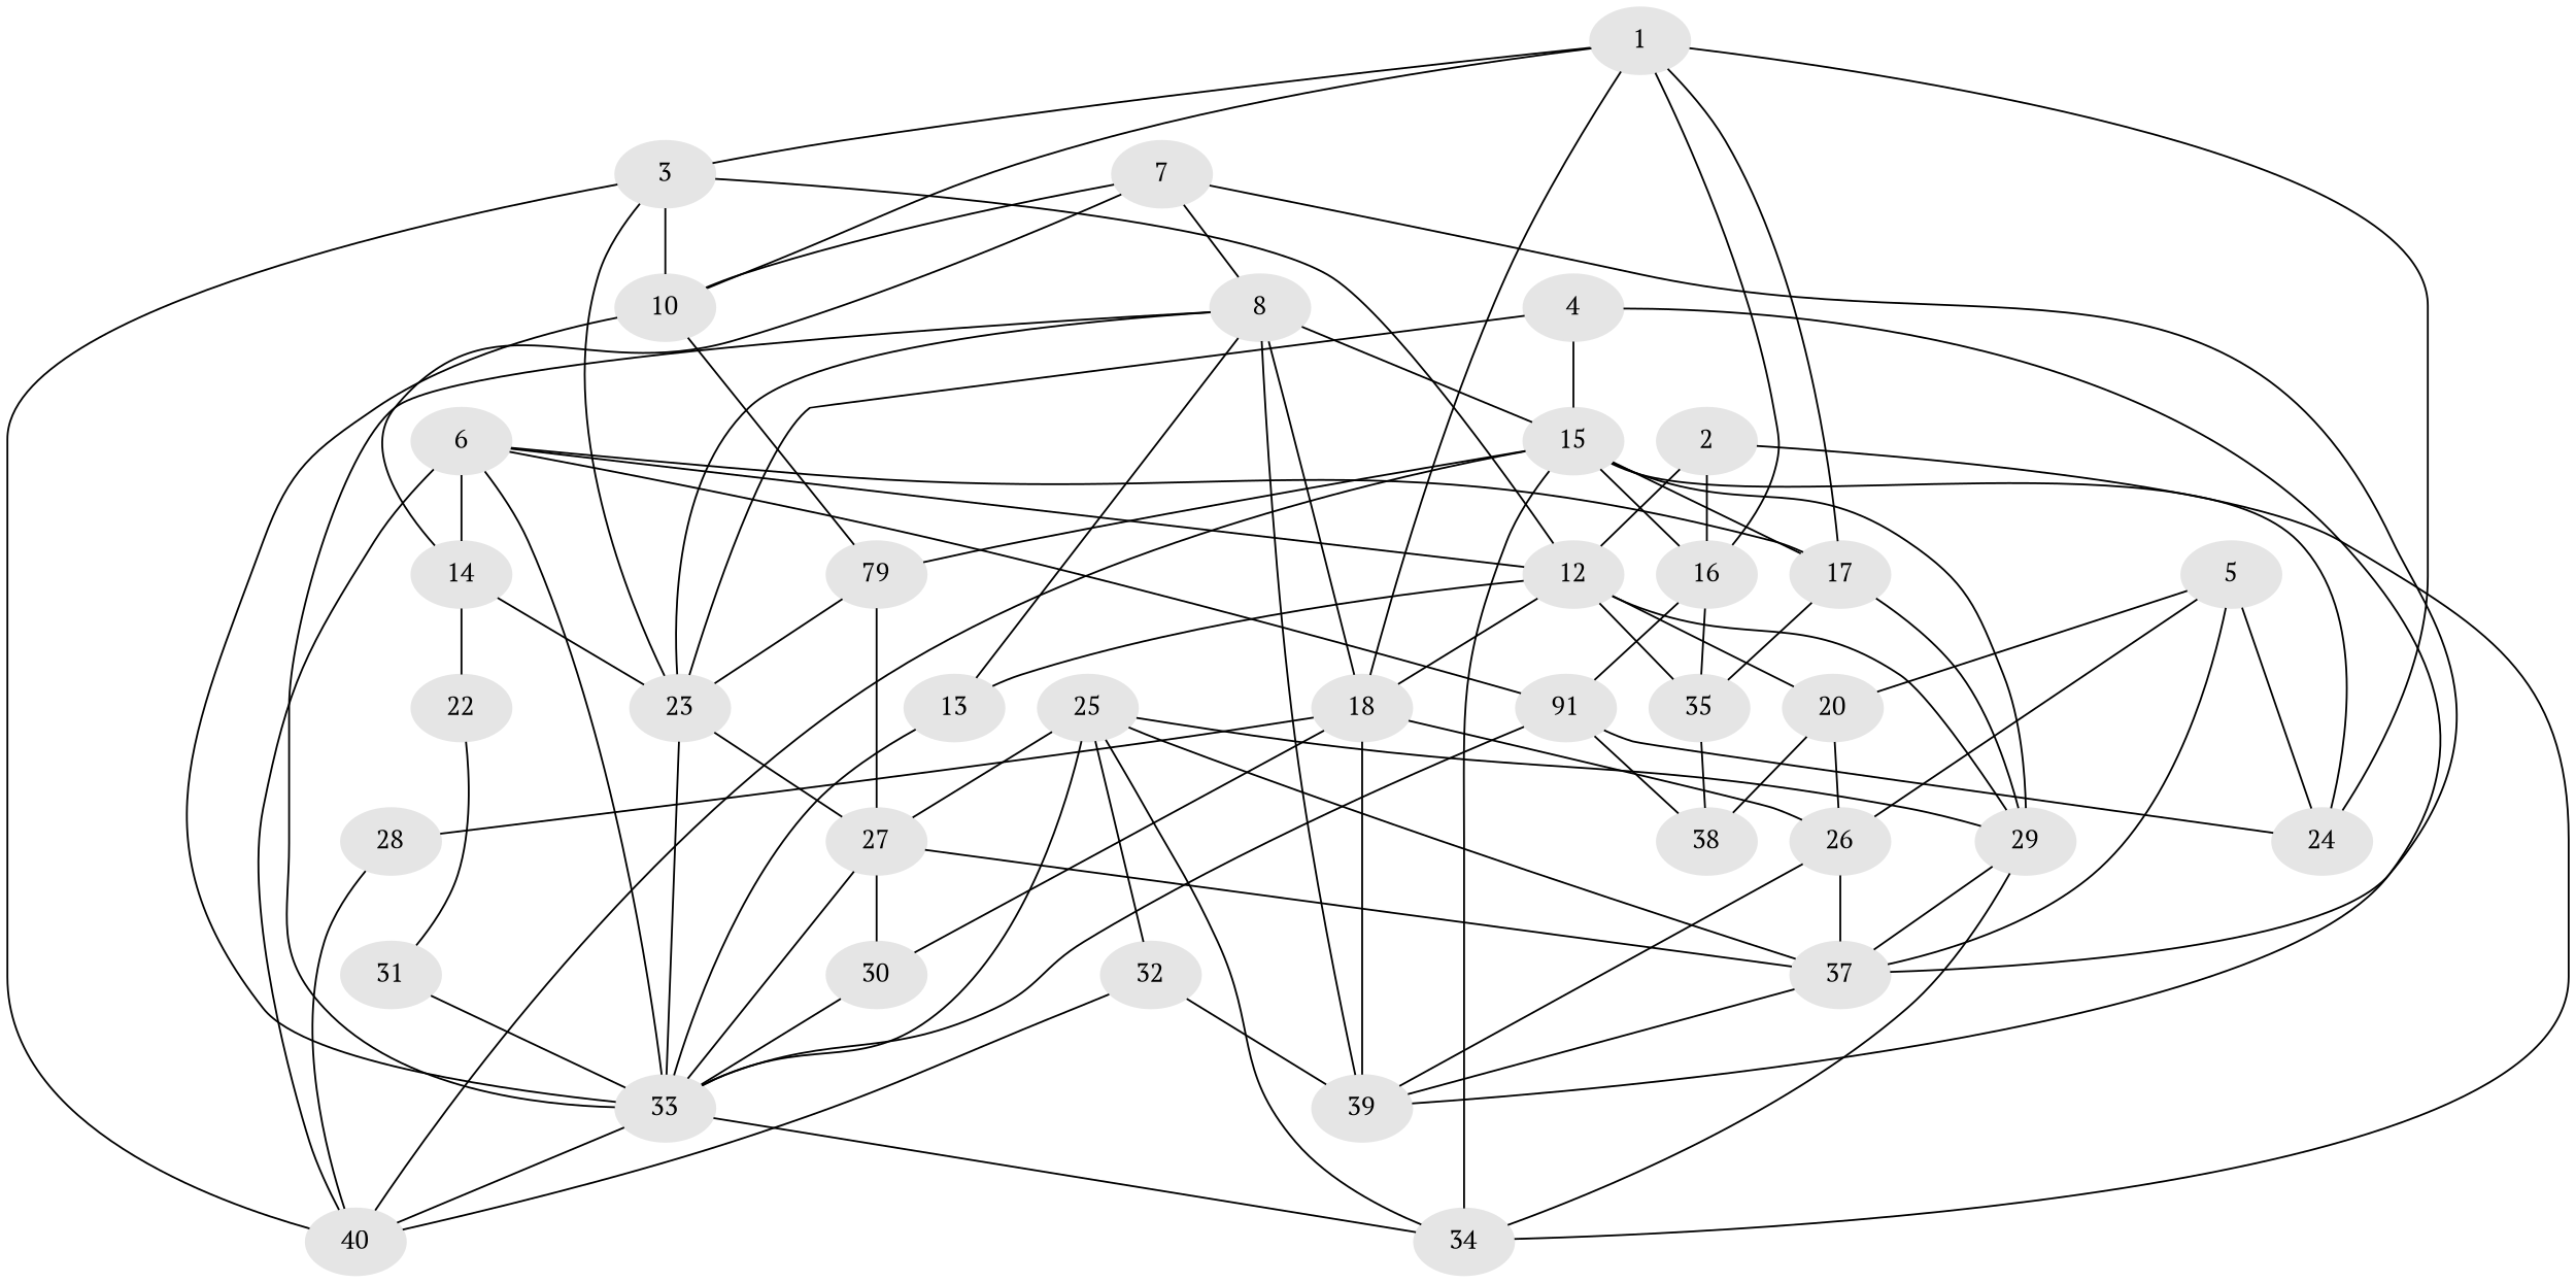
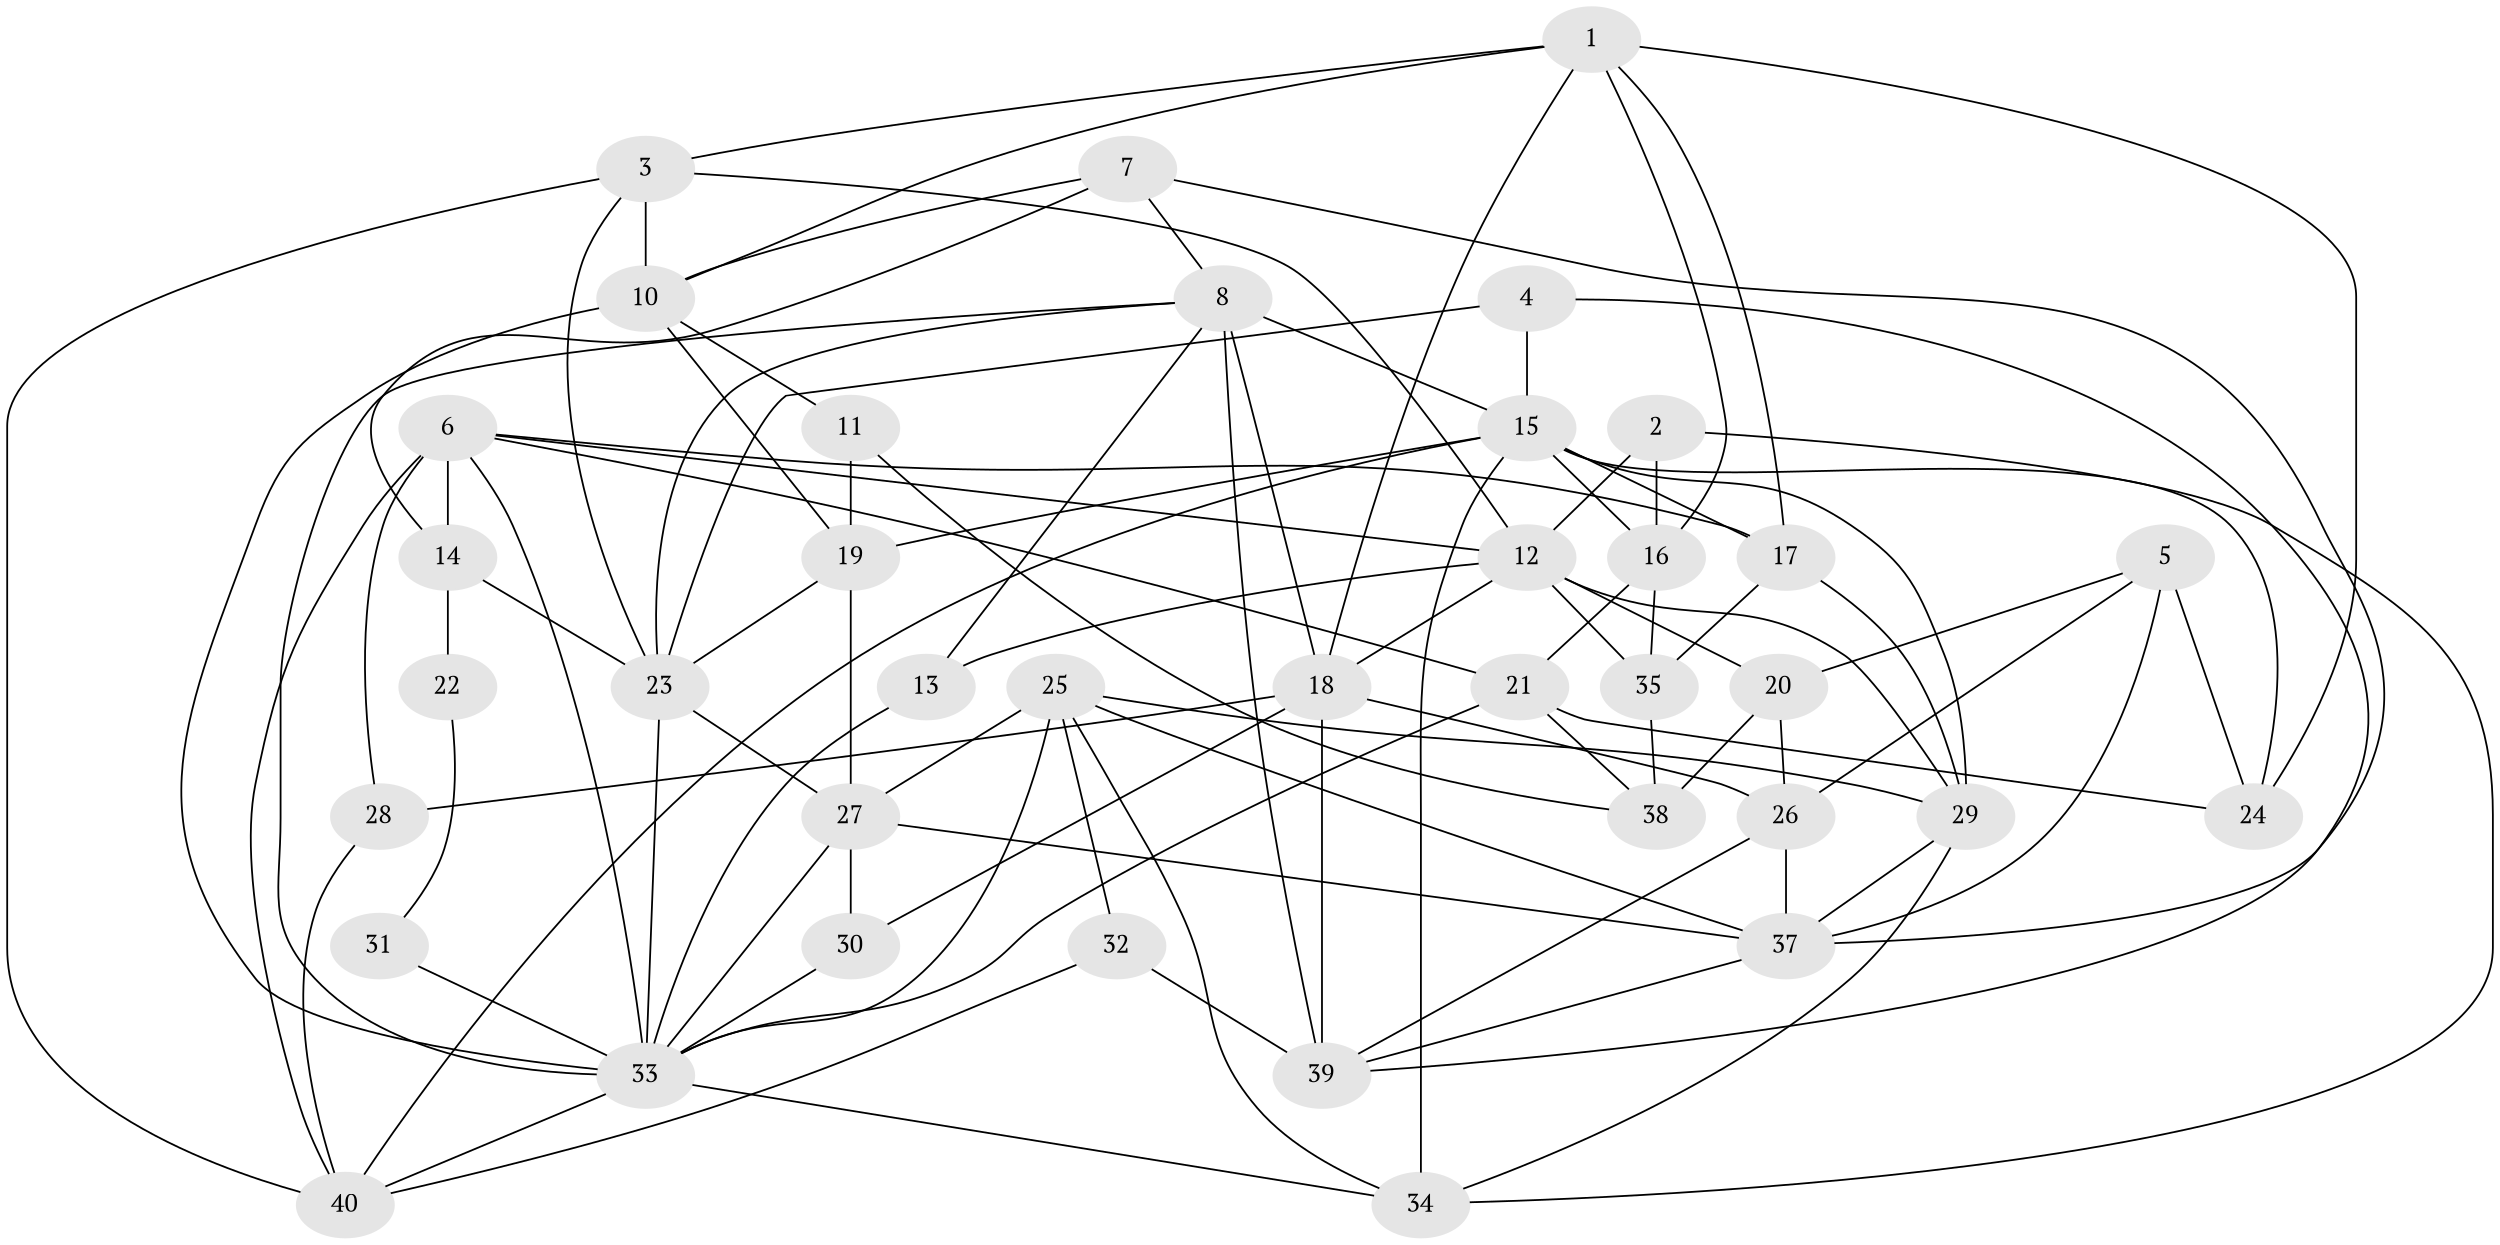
  graph {
    fontname="PT Serif"
    node [color=gray90 fontname="PT Serif" style=filled]
    edge [fontname="PT Serif" weight=1.0]
    1
    3
    10
    16
    17
    18
    24
    12
    23
    40
    33
-   19 [label=79]
-   21 [label=91]
+   11
+   19
+   21
    35
    29
    39
    26
    28
    30
    2
    34
    20
    13
    27
    4
    15
    5
    37
    38
    6
    14
    22
    7
    8
    25
    32
    31
    1 -- 3
    1 -- 10
    1 -- 16
    1 -- 17
    1 -- 18
    1 -- 24
    3 -- 10
    3 -- 12
    3 -- 23
    3 -- 40
    10 -- 33
+   10 -- 11
    10 -- 19
    16 -- 21
    16 -- 35
    17 -- 35 [weight=2.0]
    17 -- 29
    18 -- 39
    18 -- 26
    18 -- 28
    18 -- 30
    12 -- 18
    12 -- 35
    12 -- 29
    12 -- 20
    12 -- 13
    23 -- 33
    23 -- 27
    33 -- 40
    33 -- 34
+   11 -- 19 [weight=2.0]
+   11 -- 38
    19 -- 23
    19 -- 27 [weight=2.0]
    21 -- 24
    21 -- 33
    21 -- 38
    35 -- 38
    29 -- 34
    29 -- 37
    26 -- 39 [weight=2.0]
    26 -- 37
    28 -- 40
    30 -- 33
    2 -- 16
    2 -- 12
    2 -- 34
    20 -- 26
    20 -- 38 [weight=2.0]
    13 -- 33
    27 -- 33
    27 -- 30
    27 -- 37
    4 -- 23
    4 -- 39
    4 -- 15
    15 -- 16
    15 -- 17
    15 -- 24
    15 -- 40
    15 -- 19
    15 -- 29
    15 -- 34
    5 -- 24
    5 -- 26
    5 -- 20 [weight=2.0]
    5 -- 37
    37 -- 39
    6 -- 17
    6 -- 12
    6 -- 40
    6 -- 33
    6 -- 21
+   6 -- 28 [weight=2.0]
    6 -- 14
    14 -- 23
    14 -- 22 [weight=2.0]
    22 -- 31
    7 -- 10
    7 -- 37
    7 -- 14
    7 -- 8
    8 -- 18
    8 -- 23
    8 -- 33
    8 -- 39 [weight=3.0]
    8 -- 13
    8 -- 15
    25 -- 33
    25 -- 29
    25 -- 34
    25 -- 27 [weight=2.0]
    25 -- 37
    25 -- 32
    32 -- 40
    32 -- 39
    31 -- 33 [weight=2.0]
  }
